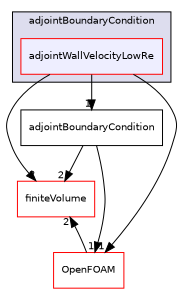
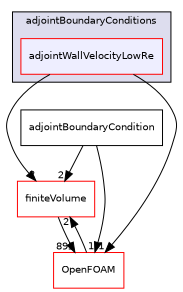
  digraph {
    compound=true
    node [color=red fontname=Helvetica fontsize=10 shape=box]
    edge [headlabel=2 labeldistance=1.5 labelfontname=Helvetica labelfontsize=10]
    n1 [fillcolor="#eeeeff" label=adjointWallVelocityLowRe pencolor=black style=filled]
    n2 [label=finiteVolume]
    n3 [label=adjointBoundaryCondition color=""]
    n4 [label=OpenFOAM]
    subgraph cluster_1 {
      bgcolor="#ddddee"
      fontname=Helvetica
      fontsize=10
-     label=adjointBoundaryCondition
+     label=adjointBoundaryConditions
      pencolor=black
      n1
    }
    n1 -> n2
-   n1 -> n3 [headlabel=1]
    n1 -> n4 [headlabel=1]
+   n2 -> n4 [headlabel=895]
    n3 -> n2
    n3 -> n4 [headlabel=1]
    n4 -> n2
  }
